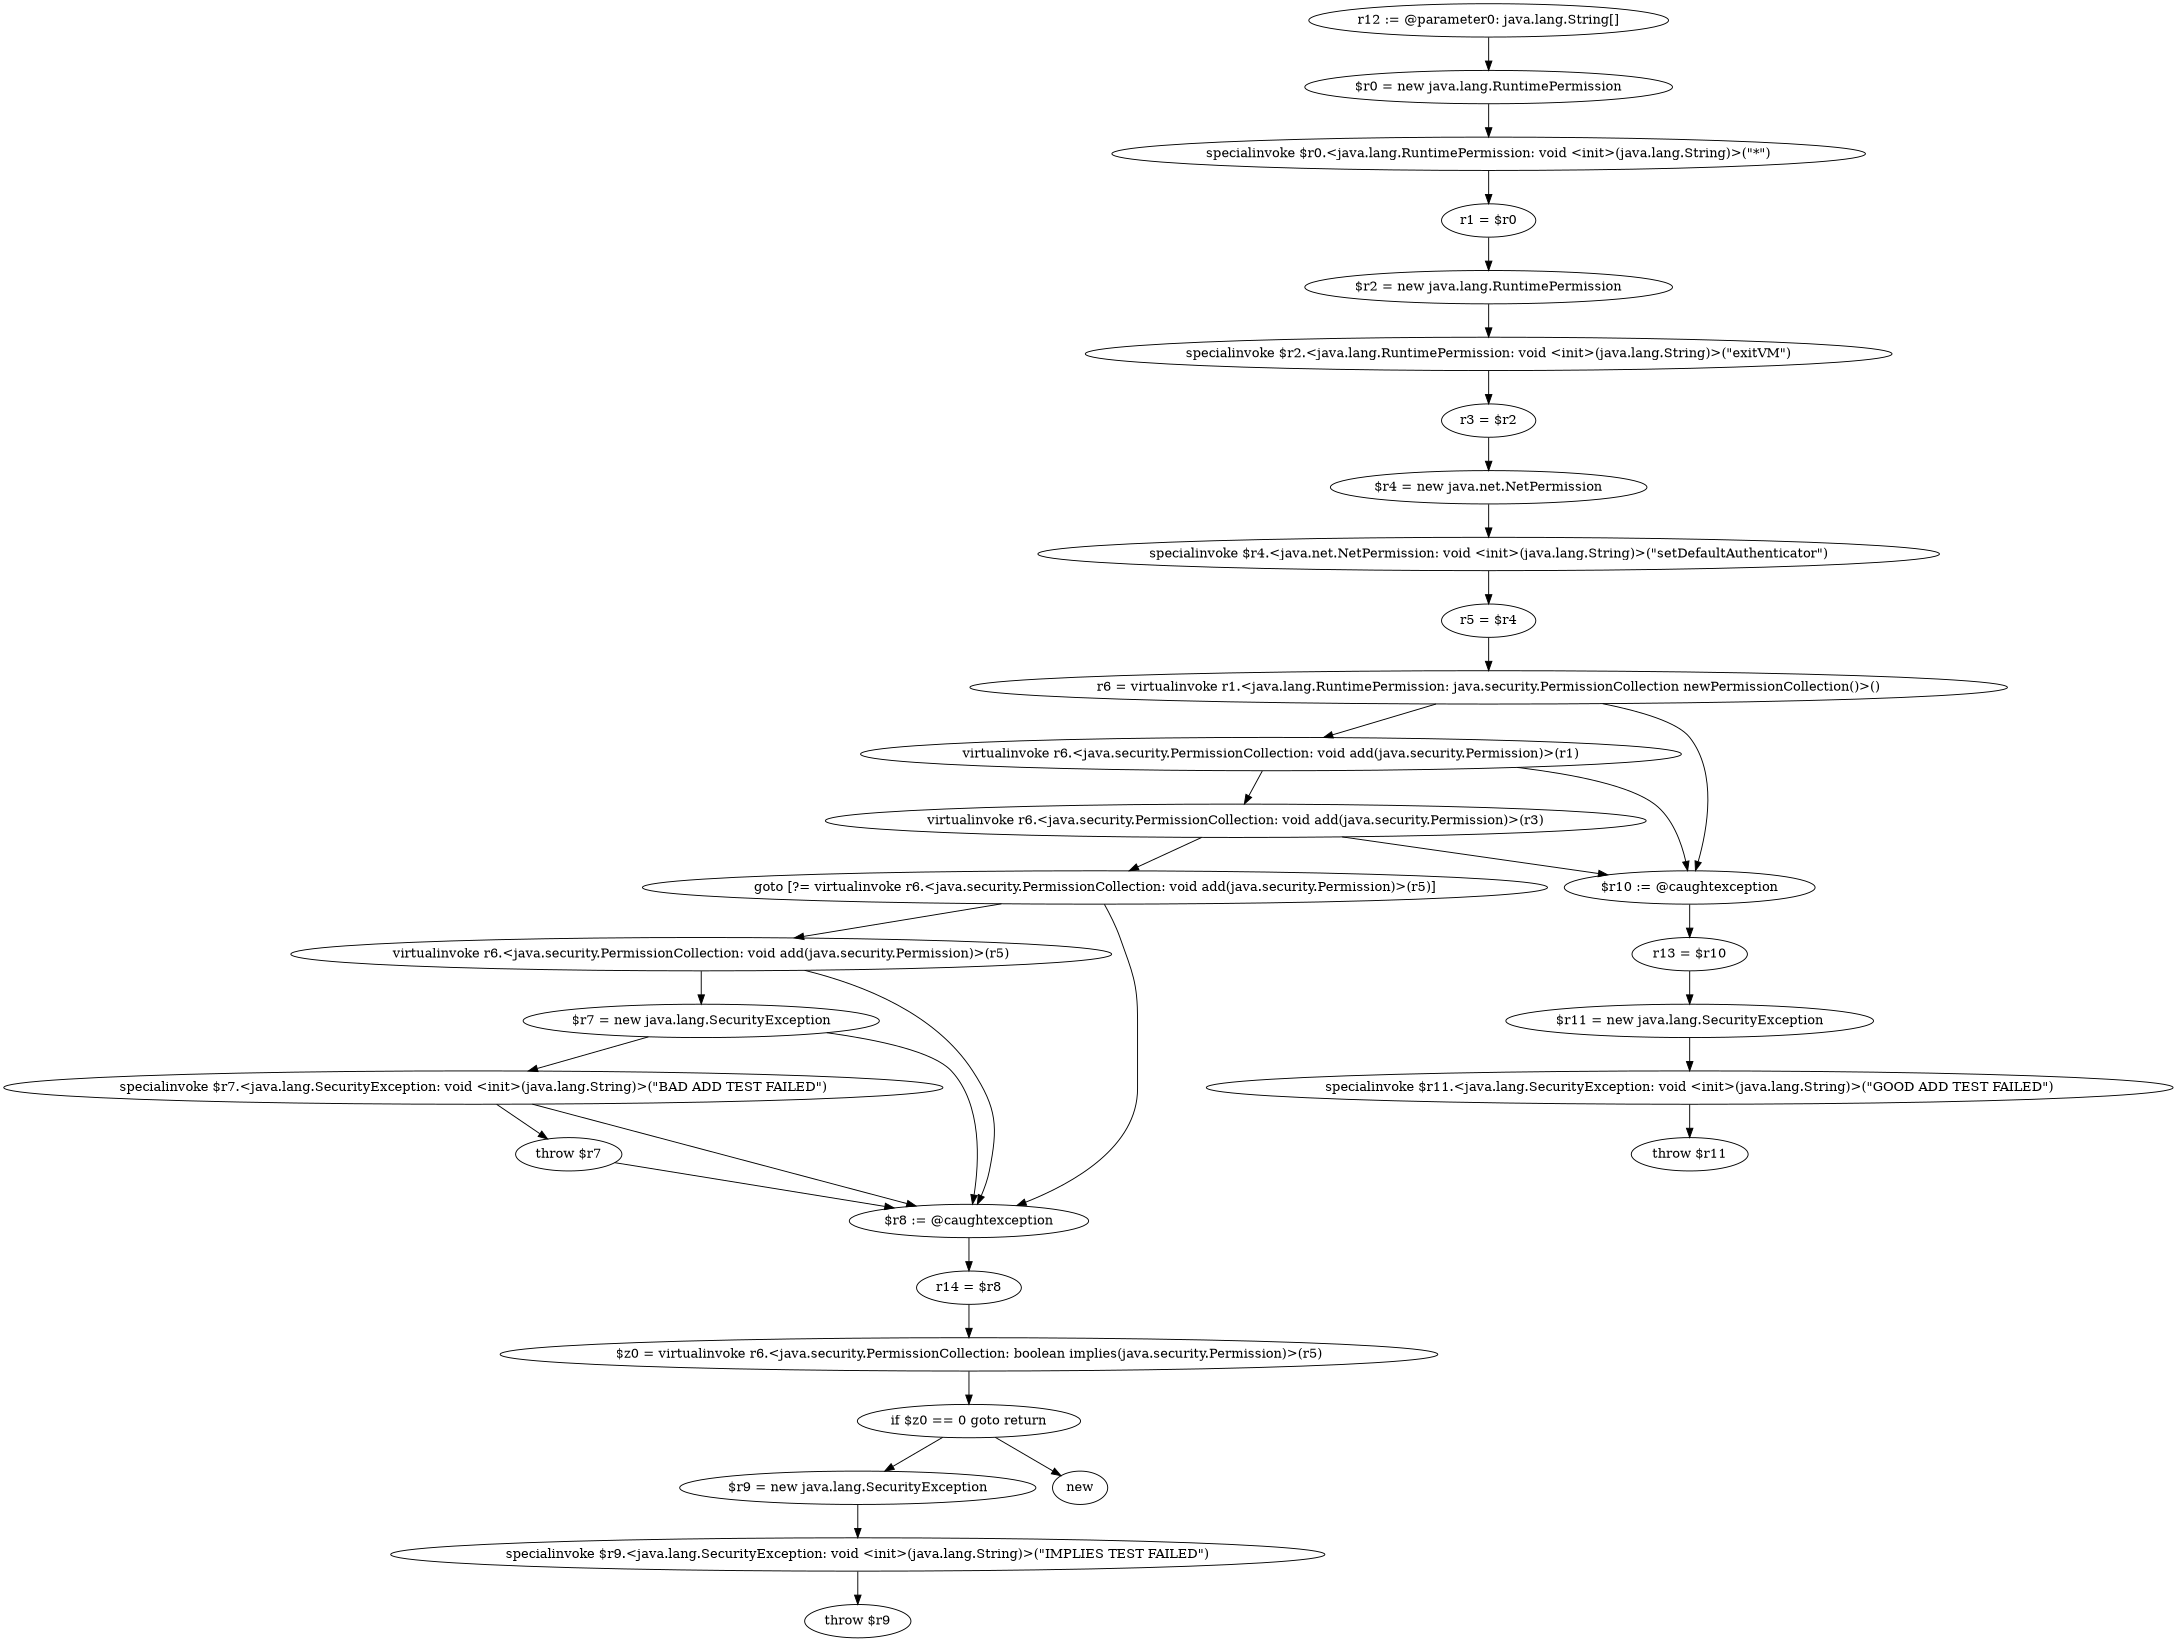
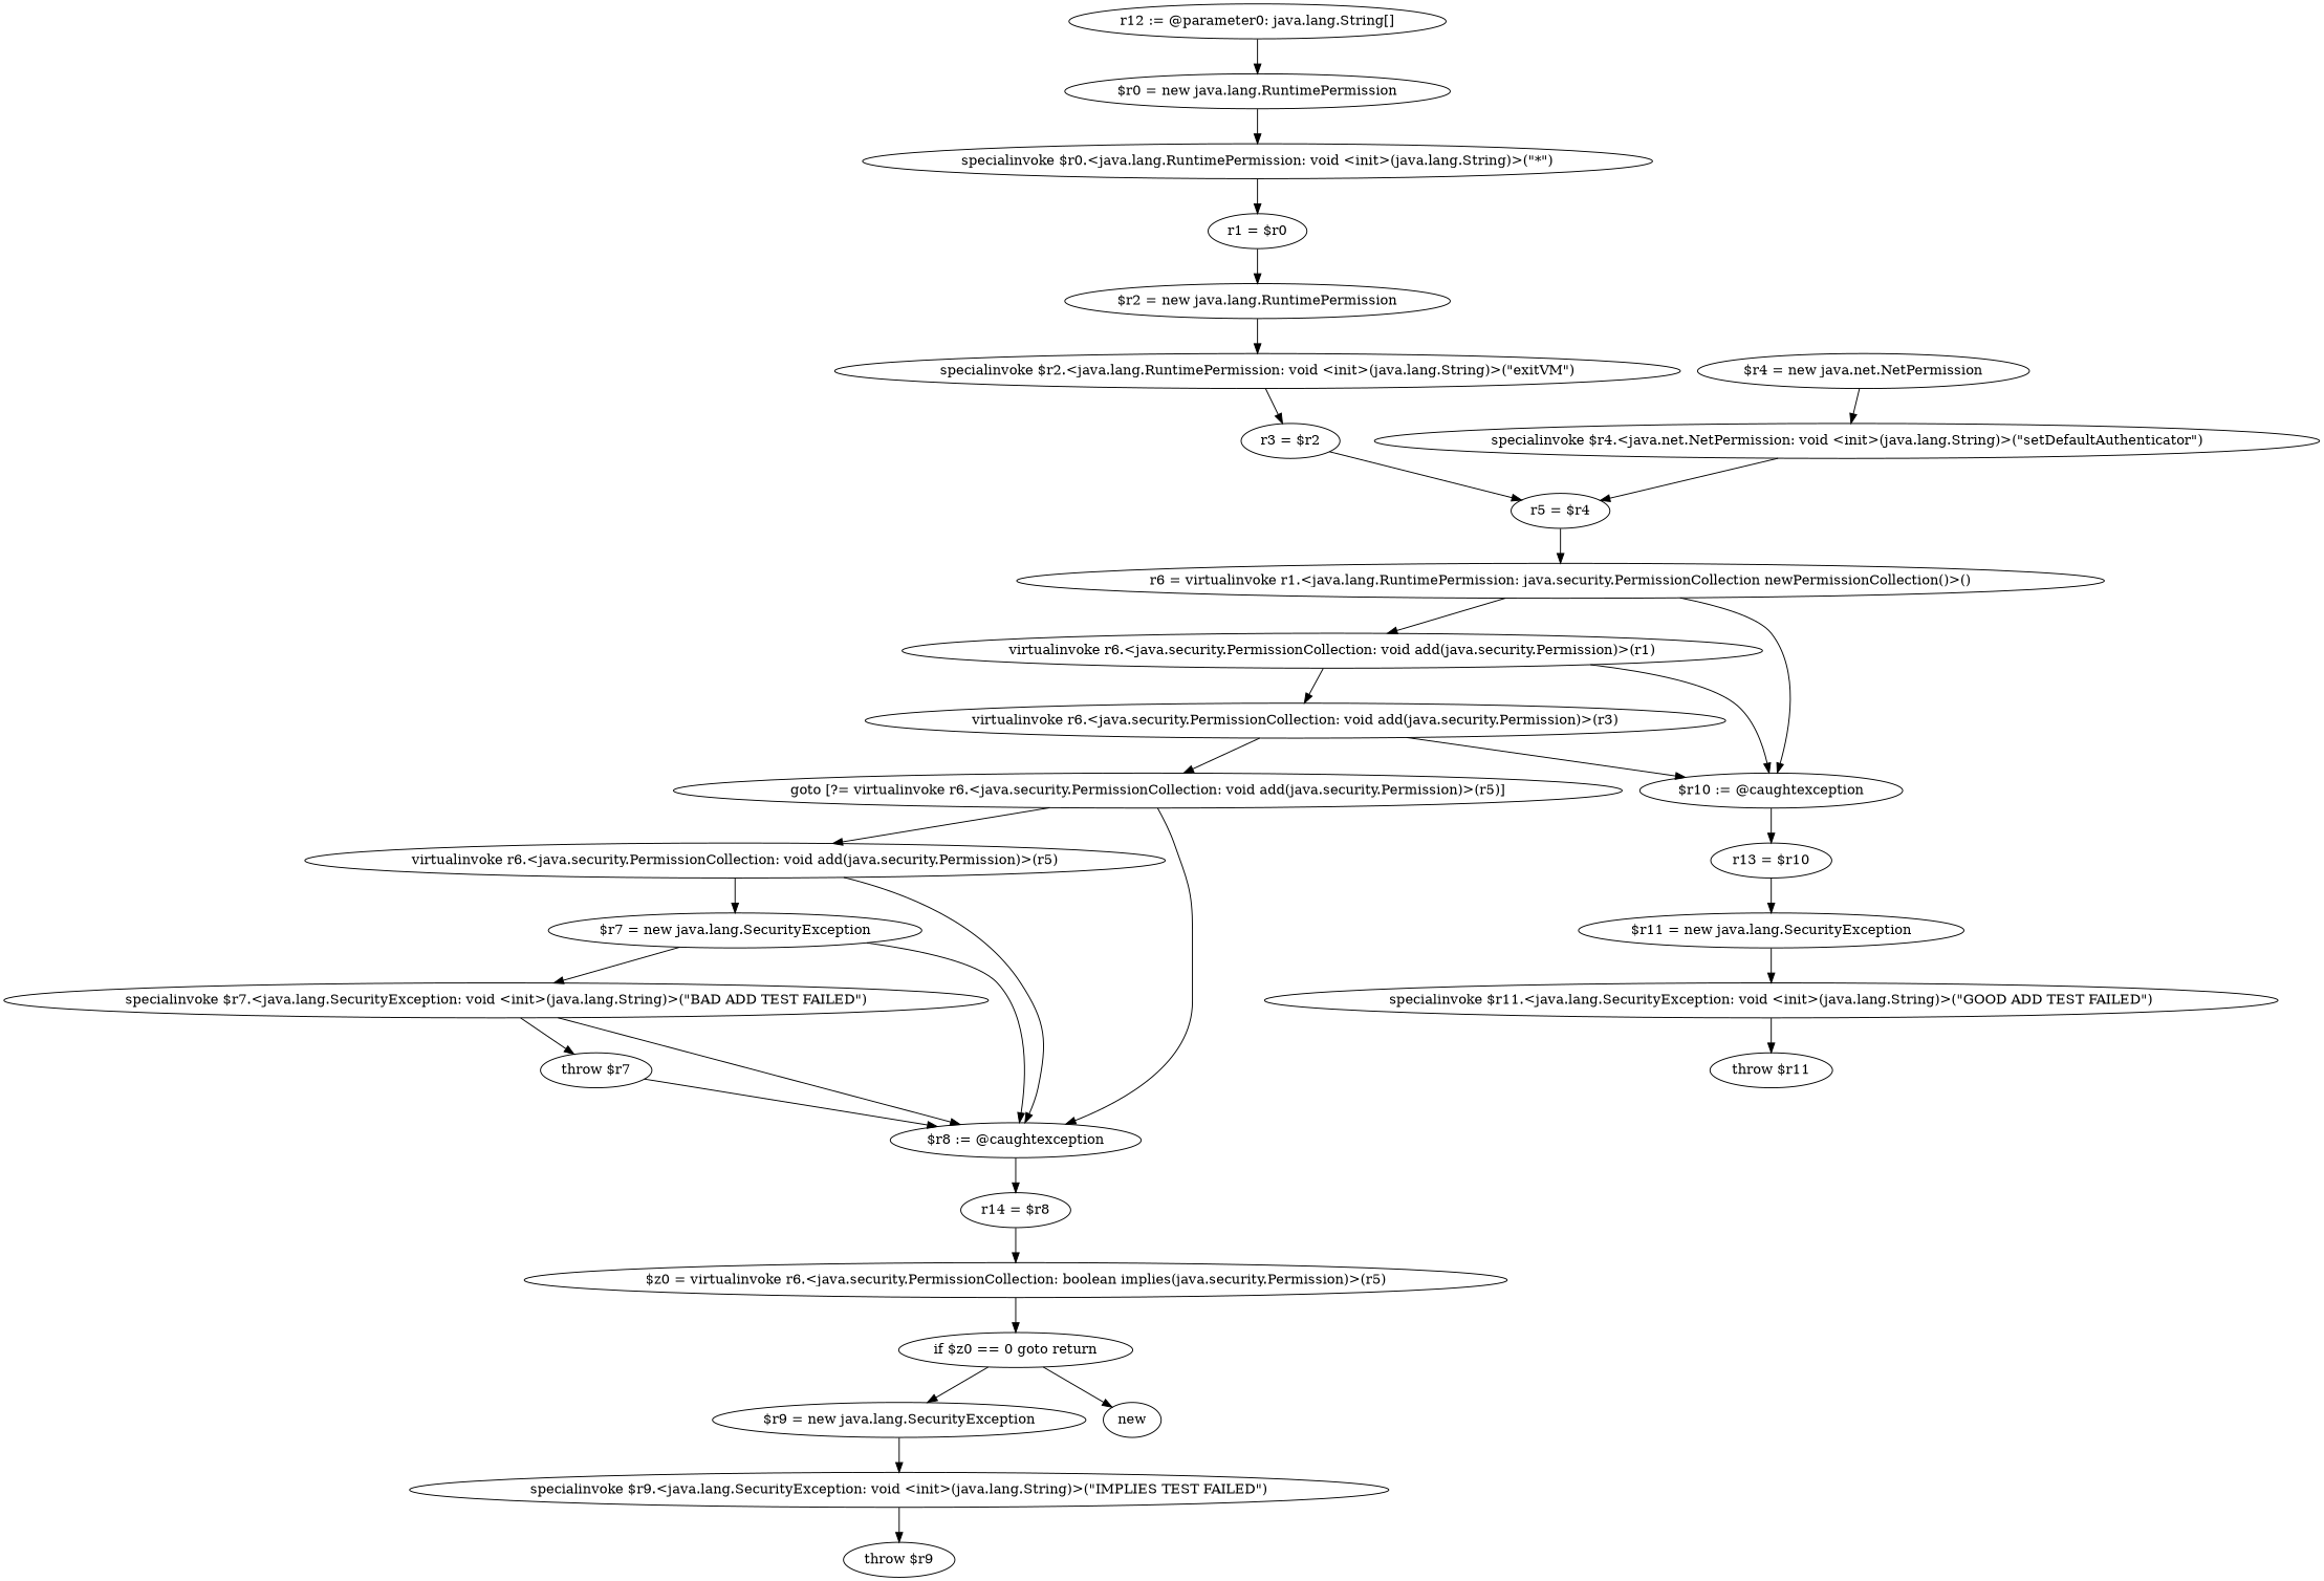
  digraph {
    "r12 := @parameter0: java.lang.String[]"
    "$r0 = new java.lang.RuntimePermission"
    "specialinvoke $r0.<java.lang.RuntimePermission: void <init>(java.lang.String)>(\"*\")"
    "r1 = $r0"
    "$r2 = new java.lang.RuntimePermission"
    "specialinvoke $r2.<java.lang.RuntimePermission: void <init>(java.lang.String)>(\"exitVM\")"
    "r3 = $r2"
    "$r4 = new java.net.NetPermission"
    "specialinvoke $r4.<java.net.NetPermission: void <init>(java.lang.String)>(\"setDefaultAuthenticator\")"
    "r5 = $r4"
    "r6 = virtualinvoke r1.<java.lang.RuntimePermission: java.security.PermissionCollection newPermissionCollection()>()"
    "virtualinvoke r6.<java.security.PermissionCollection: void add(java.security.Permission)>(r1)"
    "$r10 := @caughtexception"
    "virtualinvoke r6.<java.security.PermissionCollection: void add(java.security.Permission)>(r3)"
    "r13 = $r10"
    "goto [?= virtualinvoke r6.<java.security.PermissionCollection: void add(java.security.Permission)>(r5)]"
    "virtualinvoke r6.<java.security.PermissionCollection: void add(java.security.Permission)>(r5)"
    "$r8 := @caughtexception"
    "$r7 = new java.lang.SecurityException"
    "r14 = $r8"
    "$r11 = new java.lang.SecurityException"
    "specialinvoke $r11.<java.lang.SecurityException: void <init>(java.lang.String)>(\"GOOD ADD TEST FAILED\")"
    "throw $r11"
    "specialinvoke $r7.<java.lang.SecurityException: void <init>(java.lang.String)>(\"BAD ADD TEST FAILED\")"
    "throw $r7"
    "$z0 = virtualinvoke r6.<java.security.PermissionCollection: boolean implies(java.security.Permission)>(r5)"
    "if $z0 == 0 goto return"
    "$r9 = new java.lang.SecurityException"
    n29 [label=new]
    "specialinvoke $r9.<java.lang.SecurityException: void <init>(java.lang.String)>(\"IMPLIES TEST FAILED\")"
    "throw $r9"
    "r12 := @parameter0: java.lang.String[]" -> "$r0 = new java.lang.RuntimePermission"
    "$r0 = new java.lang.RuntimePermission" -> "specialinvoke $r0.<java.lang.RuntimePermission: void <init>(java.lang.String)>(\"*\")"
    "specialinvoke $r0.<java.lang.RuntimePermission: void <init>(java.lang.String)>(\"*\")" -> "r1 = $r0"
    "r1 = $r0" -> "$r2 = new java.lang.RuntimePermission"
    "$r2 = new java.lang.RuntimePermission" -> "specialinvoke $r2.<java.lang.RuntimePermission: void <init>(java.lang.String)>(\"exitVM\")"
    "specialinvoke $r2.<java.lang.RuntimePermission: void <init>(java.lang.String)>(\"exitVM\")" -> "r3 = $r2"
-   "r3 = $r2" -> "$r4 = new java.net.NetPermission"
+   "r3 = $r2" -> "r5 = $r4"
    "$r4 = new java.net.NetPermission" -> "specialinvoke $r4.<java.net.NetPermission: void <init>(java.lang.String)>(\"setDefaultAuthenticator\")"
    "specialinvoke $r4.<java.net.NetPermission: void <init>(java.lang.String)>(\"setDefaultAuthenticator\")" -> "r5 = $r4"
    "r5 = $r4" -> "r6 = virtualinvoke r1.<java.lang.RuntimePermission: java.security.PermissionCollection newPermissionCollection()>()"
    "r6 = virtualinvoke r1.<java.lang.RuntimePermission: java.security.PermissionCollection newPermissionCollection()>()" -> "virtualinvoke r6.<java.security.PermissionCollection: void add(java.security.Permission)>(r1)"
    "r6 = virtualinvoke r1.<java.lang.RuntimePermission: java.security.PermissionCollection newPermissionCollection()>()" -> "$r10 := @caughtexception"
    "virtualinvoke r6.<java.security.PermissionCollection: void add(java.security.Permission)>(r1)" -> "$r10 := @caughtexception"
    "virtualinvoke r6.<java.security.PermissionCollection: void add(java.security.Permission)>(r1)" -> "virtualinvoke r6.<java.security.PermissionCollection: void add(java.security.Permission)>(r3)"
    "$r10 := @caughtexception" -> "r13 = $r10"
    "virtualinvoke r6.<java.security.PermissionCollection: void add(java.security.Permission)>(r3)" -> "$r10 := @caughtexception"
    "virtualinvoke r6.<java.security.PermissionCollection: void add(java.security.Permission)>(r3)" -> "goto [?= virtualinvoke r6.<java.security.PermissionCollection: void add(java.security.Permission)>(r5)]"
    "r13 = $r10" -> "$r11 = new java.lang.SecurityException"
    "goto [?= virtualinvoke r6.<java.security.PermissionCollection: void add(java.security.Permission)>(r5)]" -> "virtualinvoke r6.<java.security.PermissionCollection: void add(java.security.Permission)>(r5)"
    "goto [?= virtualinvoke r6.<java.security.PermissionCollection: void add(java.security.Permission)>(r5)]" -> "$r8 := @caughtexception"
    "virtualinvoke r6.<java.security.PermissionCollection: void add(java.security.Permission)>(r5)" -> "$r8 := @caughtexception"
    "virtualinvoke r6.<java.security.PermissionCollection: void add(java.security.Permission)>(r5)" -> "$r7 = new java.lang.SecurityException"
    "$r8 := @caughtexception" -> "r14 = $r8"
    "$r7 = new java.lang.SecurityException" -> "$r8 := @caughtexception"
    "$r7 = new java.lang.SecurityException" -> "specialinvoke $r7.<java.lang.SecurityException: void <init>(java.lang.String)>(\"BAD ADD TEST FAILED\")"
    "r14 = $r8" -> "$z0 = virtualinvoke r6.<java.security.PermissionCollection: boolean implies(java.security.Permission)>(r5)"
    "$r11 = new java.lang.SecurityException" -> "specialinvoke $r11.<java.lang.SecurityException: void <init>(java.lang.String)>(\"GOOD ADD TEST FAILED\")"
    "specialinvoke $r11.<java.lang.SecurityException: void <init>(java.lang.String)>(\"GOOD ADD TEST FAILED\")" -> "throw $r11"
    "specialinvoke $r7.<java.lang.SecurityException: void <init>(java.lang.String)>(\"BAD ADD TEST FAILED\")" -> "$r8 := @caughtexception"
    "specialinvoke $r7.<java.lang.SecurityException: void <init>(java.lang.String)>(\"BAD ADD TEST FAILED\")" -> "throw $r7"
    "throw $r7" -> "$r8 := @caughtexception"
    "$z0 = virtualinvoke r6.<java.security.PermissionCollection: boolean implies(java.security.Permission)>(r5)" -> "if $z0 == 0 goto return"
    "if $z0 == 0 goto return" -> "$r9 = new java.lang.SecurityException"
    "if $z0 == 0 goto return" -> n29
    "$r9 = new java.lang.SecurityException" -> "specialinvoke $r9.<java.lang.SecurityException: void <init>(java.lang.String)>(\"IMPLIES TEST FAILED\")"
    "specialinvoke $r9.<java.lang.SecurityException: void <init>(java.lang.String)>(\"IMPLIES TEST FAILED\")" -> "throw $r9"
  }
